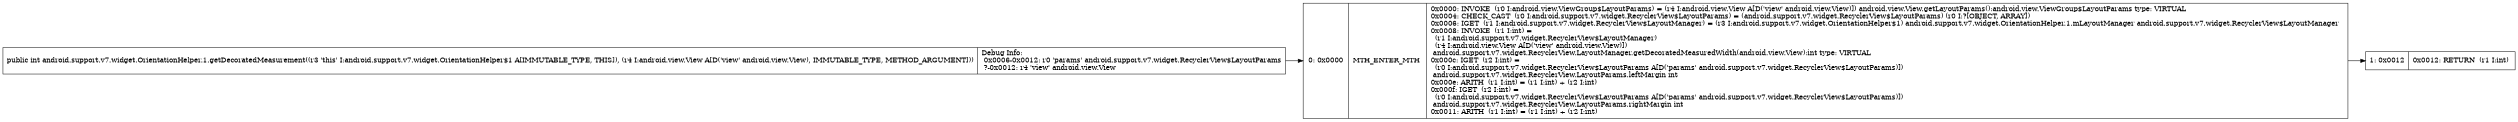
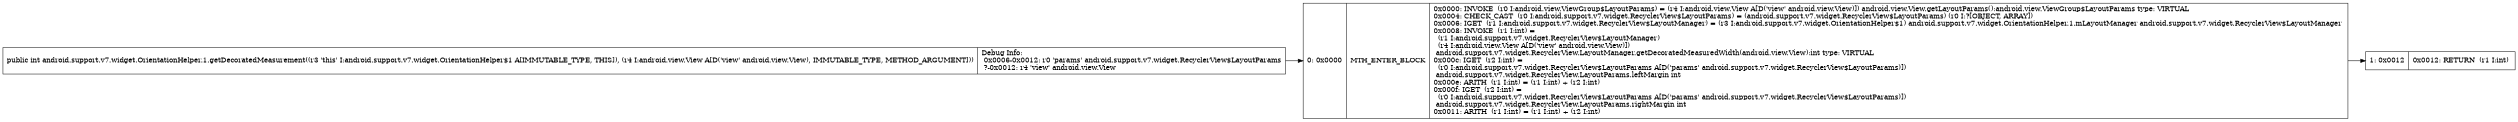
  digraph {
    rankdir=LR
    node [shape=record]
-   n1 [label="{0\:\ 0x0000|MTH_ENTER_MTH\l|0x0000: INVOKE  (r0 I:android.view.ViewGroup$LayoutParams) = (r4 I:android.view.View A[D('view' android.view.View)]) android.view.View.getLayoutParams():android.view.ViewGroup$LayoutParams type: VIRTUAL \l0x0004: CHECK_CAST  (r0 I:android.support.v7.widget.RecyclerView$LayoutParams) = (android.support.v7.widget.RecyclerView$LayoutParams) (r0 I:?[OBJECT, ARRAY]) \l0x0006: IGET  (r1 I:android.support.v7.widget.RecyclerView$LayoutManager) = (r3 I:android.support.v7.widget.OrientationHelper$1) android.support.v7.widget.OrientationHelper.1.mLayoutManager android.support.v7.widget.RecyclerView$LayoutManager \l0x0008: INVOKE  (r1 I:int) = \l  (r1 I:android.support.v7.widget.RecyclerView$LayoutManager)\l  (r4 I:android.view.View A[D('view' android.view.View)])\l android.support.v7.widget.RecyclerView.LayoutManager.getDecoratedMeasuredWidth(android.view.View):int type: VIRTUAL \l0x000c: IGET  (r2 I:int) = \l  (r0 I:android.support.v7.widget.RecyclerView$LayoutParams A[D('params' android.support.v7.widget.RecyclerView$LayoutParams)])\l android.support.v7.widget.RecyclerView.LayoutParams.leftMargin int \l0x000e: ARITH  (r1 I:int) = (r1 I:int) + (r2 I:int) \l0x000f: IGET  (r2 I:int) = \l  (r0 I:android.support.v7.widget.RecyclerView$LayoutParams A[D('params' android.support.v7.widget.RecyclerView$LayoutParams)])\l android.support.v7.widget.RecyclerView.LayoutParams.rightMargin int \l0x0011: ARITH  (r1 I:int) = (r1 I:int) + (r2 I:int) \l}"]
+   n1 [label="{0\:\ 0x0000|MTH_ENTER_BLOCK\l|0x0000: INVOKE  (r0 I:android.view.ViewGroup$LayoutParams) = (r4 I:android.view.View A[D('view' android.view.View)]) android.view.View.getLayoutParams():android.view.ViewGroup$LayoutParams type: VIRTUAL \l0x0004: CHECK_CAST  (r0 I:android.support.v7.widget.RecyclerView$LayoutParams) = (android.support.v7.widget.RecyclerView$LayoutParams) (r0 I:?[OBJECT, ARRAY]) \l0x0006: IGET  (r1 I:android.support.v7.widget.RecyclerView$LayoutManager) = (r3 I:android.support.v7.widget.OrientationHelper$1) android.support.v7.widget.OrientationHelper.1.mLayoutManager android.support.v7.widget.RecyclerView$LayoutManager \l0x0008: INVOKE  (r1 I:int) = \l  (r1 I:android.support.v7.widget.RecyclerView$LayoutManager)\l  (r4 I:android.view.View A[D('view' android.view.View)])\l android.support.v7.widget.RecyclerView.LayoutManager.getDecoratedMeasuredWidth(android.view.View):int type: VIRTUAL \l0x000c: IGET  (r2 I:int) = \l  (r0 I:android.support.v7.widget.RecyclerView$LayoutParams A[D('params' android.support.v7.widget.RecyclerView$LayoutParams)])\l android.support.v7.widget.RecyclerView.LayoutParams.leftMargin int \l0x000e: ARITH  (r1 I:int) = (r1 I:int) + (r2 I:int) \l0x000f: IGET  (r2 I:int) = \l  (r0 I:android.support.v7.widget.RecyclerView$LayoutParams A[D('params' android.support.v7.widget.RecyclerView$LayoutParams)])\l android.support.v7.widget.RecyclerView.LayoutParams.rightMargin int \l0x0011: ARITH  (r1 I:int) = (r1 I:int) + (r2 I:int) \l}"]
    n2 [label="{1\:\ 0x0012|0x0012: RETURN  (r1 I:int) \l}"]
    n3 [label="{public int android.support.v7.widget.OrientationHelper.1.getDecoratedMeasurement((r3 'this' I:android.support.v7.widget.OrientationHelper$1 A[IMMUTABLE_TYPE, THIS]), (r4 I:android.view.View A[D('view' android.view.View), IMMUTABLE_TYPE, METHOD_ARGUMENT]))  | Debug Info:\l  0x0006\-0x0012: r0 'params' android.support.v7.widget.RecyclerView$LayoutParams\l  ?\-0x0012: r4 'view' android.view.View\l}"]
    n1 -> n2
    n3 -> n1
  }
